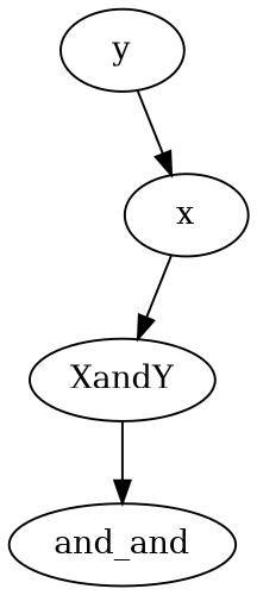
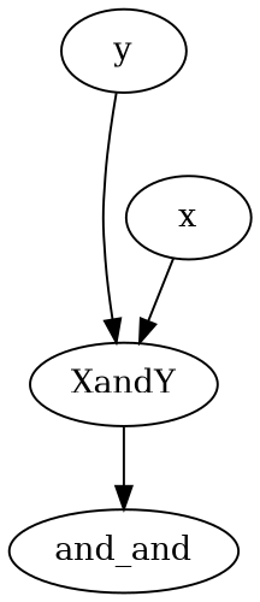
  strict digraph {
    node [complexity=5 importance=0.173639582281 rank=0.0347279164562]
    XandY [complexity=2 importance=0.122680146072 rank=0.0613400730362]
    y
    n3 [complexity=0 importance=0.0547342026735 label=and_and rank=0.0]
    x
    XandY -> n3
-   y -> x
+   y -> XandY
    x -> XandY
  }
